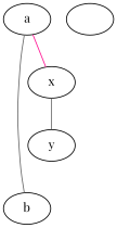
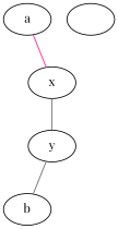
  graph {
    fontname="Playfair Display"
    node [fontname="Playfair Display"]
    edge [color=gray40 fontname="Playfair Display"]
    a
    b
    x
    y
    "࿭"
-   a -- b
+   y -- b
    a -- x [color=deeppink]
    x -- y [w=5.9223372036854775809]
  }
